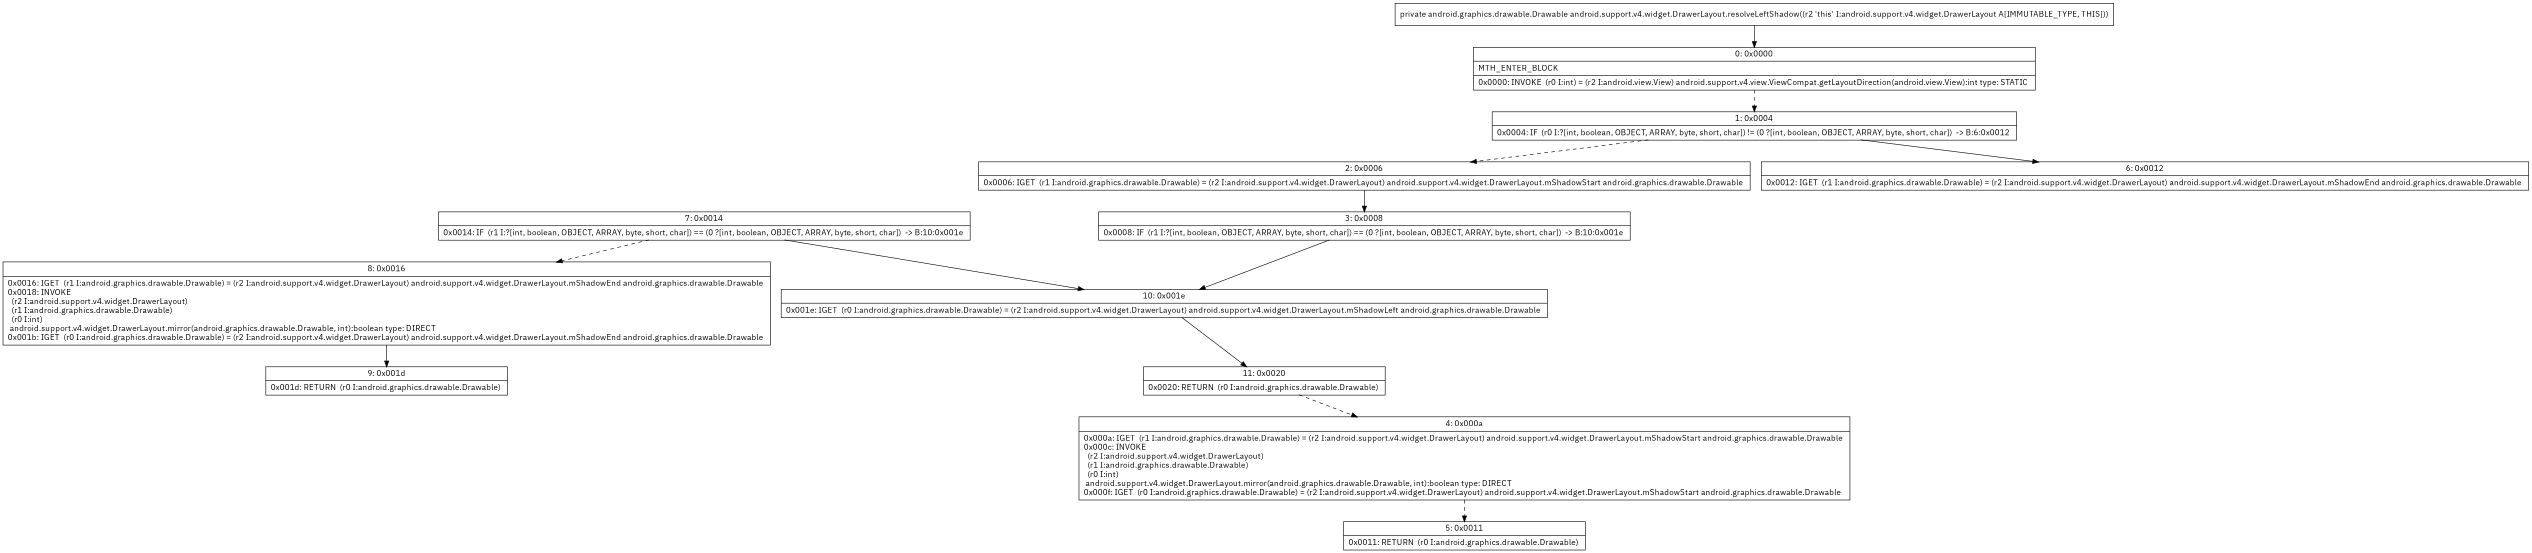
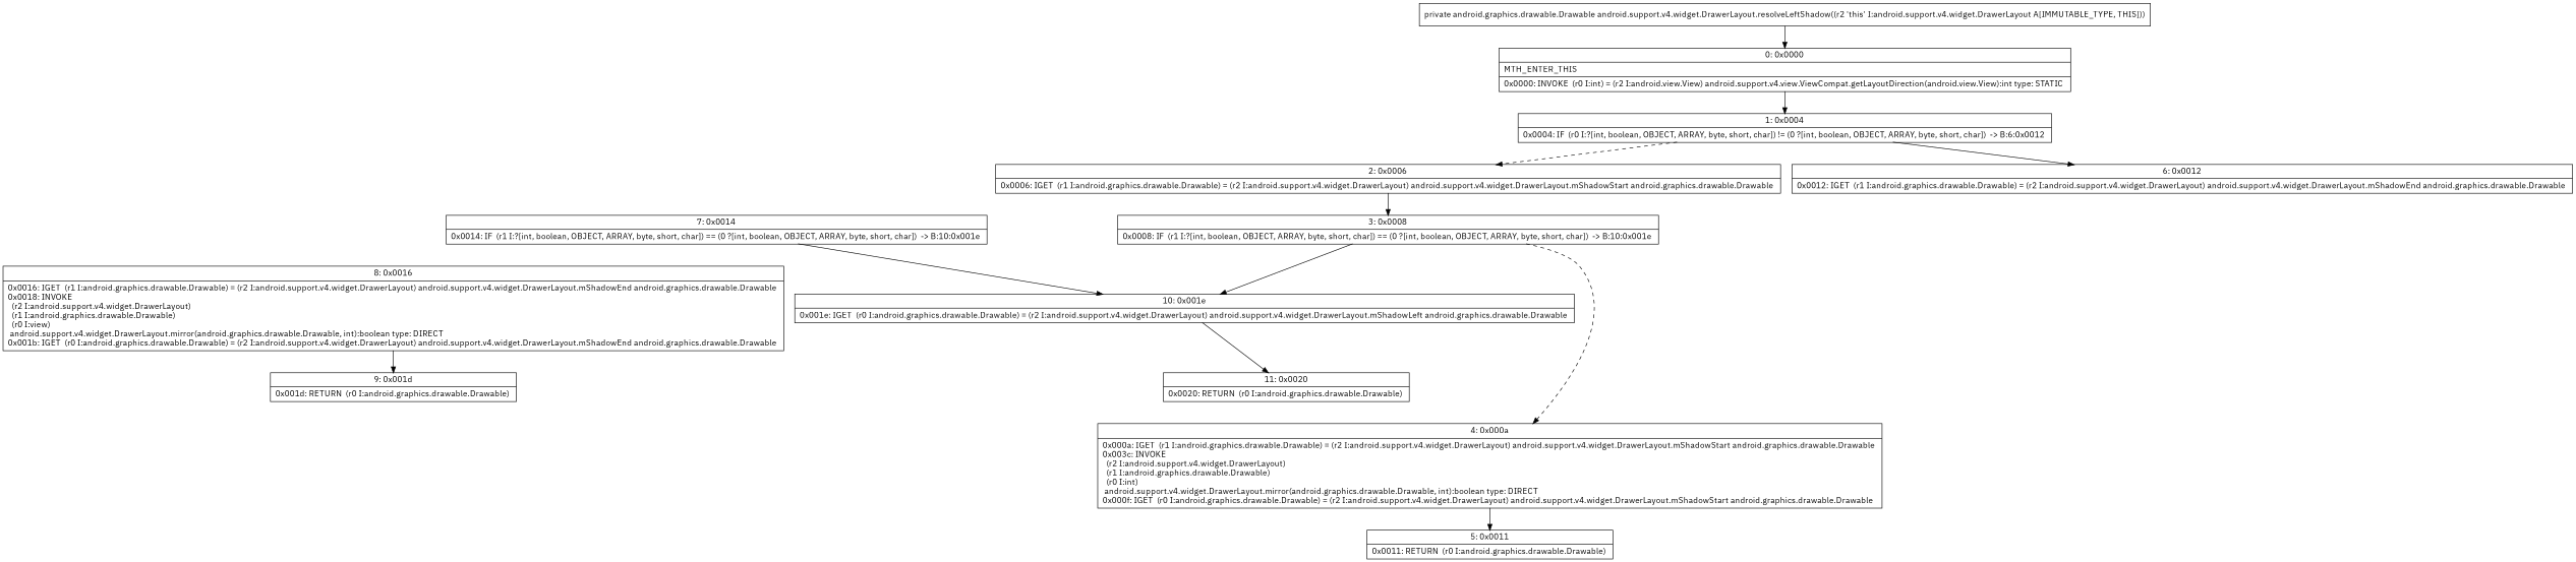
  digraph {
    fontname="IBM Plex Sans"
    node [fontname="IBM Plex Sans" shape=record]
    edge [fontname="IBM Plex Sans"]
-   n1 [label="{0\:\ 0x0000|MTH_ENTER_BLOCK\l|0x0000: INVOKE  (r0 I:int) = (r2 I:android.view.View) android.support.v4.view.ViewCompat.getLayoutDirection(android.view.View):int type: STATIC \l}"]
+   n1 [label="{0\:\ 0x0000|MTH_ENTER_THIS\l|0x0000: INVOKE  (r0 I:int) = (r2 I:android.view.View) android.support.v4.view.ViewCompat.getLayoutDirection(android.view.View):int type: STATIC \l}"]
    n2 [label="{1\:\ 0x0004|0x0004: IF  (r0 I:?[int, boolean, OBJECT, ARRAY, byte, short, char]) != (0 ?[int, boolean, OBJECT, ARRAY, byte, short, char])  \-\> B:6:0x0012 \l}"]
    n3 [label="{2\:\ 0x0006|0x0006: IGET  (r1 I:android.graphics.drawable.Drawable) = (r2 I:android.support.v4.widget.DrawerLayout) android.support.v4.widget.DrawerLayout.mShadowStart android.graphics.drawable.Drawable \l}"]
    n4 [label="{6\:\ 0x0012|0x0012: IGET  (r1 I:android.graphics.drawable.Drawable) = (r2 I:android.support.v4.widget.DrawerLayout) android.support.v4.widget.DrawerLayout.mShadowEnd android.graphics.drawable.Drawable \l}"]
    n5 [label="{3\:\ 0x0008|0x0008: IF  (r1 I:?[int, boolean, OBJECT, ARRAY, byte, short, char]) == (0 ?[int, boolean, OBJECT, ARRAY, byte, short, char])  \-\> B:10:0x001e \l}"]
-   n6 [label="{4\:\ 0x000a|0x000a: IGET  (r1 I:android.graphics.drawable.Drawable) = (r2 I:android.support.v4.widget.DrawerLayout) android.support.v4.widget.DrawerLayout.mShadowStart android.graphics.drawable.Drawable \l0x000c: INVOKE  \l  (r2 I:android.support.v4.widget.DrawerLayout)\l  (r1 I:android.graphics.drawable.Drawable)\l  (r0 I:int)\l android.support.v4.widget.DrawerLayout.mirror(android.graphics.drawable.Drawable, int):boolean type: DIRECT \l0x000f: IGET  (r0 I:android.graphics.drawable.Drawable) = (r2 I:android.support.v4.widget.DrawerLayout) android.support.v4.widget.DrawerLayout.mShadowStart android.graphics.drawable.Drawable \l}"]
+   n6 [label="{4\:\ 0x000a|0x000a: IGET  (r1 I:android.graphics.drawable.Drawable) = (r2 I:android.support.v4.widget.DrawerLayout) android.support.v4.widget.DrawerLayout.mShadowStart android.graphics.drawable.Drawable \l0x003c: INVOKE  \l  (r2 I:android.support.v4.widget.DrawerLayout)\l  (r1 I:android.graphics.drawable.Drawable)\l  (r0 I:int)\l android.support.v4.widget.DrawerLayout.mirror(android.graphics.drawable.Drawable, int):boolean type: DIRECT \l0x000f: IGET  (r0 I:android.graphics.drawable.Drawable) = (r2 I:android.support.v4.widget.DrawerLayout) android.support.v4.widget.DrawerLayout.mShadowStart android.graphics.drawable.Drawable \l}"]
    n7 [label="{10\:\ 0x001e|0x001e: IGET  (r0 I:android.graphics.drawable.Drawable) = (r2 I:android.support.v4.widget.DrawerLayout) android.support.v4.widget.DrawerLayout.mShadowLeft android.graphics.drawable.Drawable \l}"]
    n8 [label="{5\:\ 0x0011|0x0011: RETURN  (r0 I:android.graphics.drawable.Drawable) \l}"]
    n9 [label="{11\:\ 0x0020|0x0020: RETURN  (r0 I:android.graphics.drawable.Drawable) \l}"]
    n10 [label="{7\:\ 0x0014|0x0014: IF  (r1 I:?[int, boolean, OBJECT, ARRAY, byte, short, char]) == (0 ?[int, boolean, OBJECT, ARRAY, byte, short, char])  \-\> B:10:0x001e \l}"]
-   n11 [label="{8\:\ 0x0016|0x0016: IGET  (r1 I:android.graphics.drawable.Drawable) = (r2 I:android.support.v4.widget.DrawerLayout) android.support.v4.widget.DrawerLayout.mShadowEnd android.graphics.drawable.Drawable \l0x0018: INVOKE  \l  (r2 I:android.support.v4.widget.DrawerLayout)\l  (r1 I:android.graphics.drawable.Drawable)\l  (r0 I:int)\l android.support.v4.widget.DrawerLayout.mirror(android.graphics.drawable.Drawable, int):boolean type: DIRECT \l0x001b: IGET  (r0 I:android.graphics.drawable.Drawable) = (r2 I:android.support.v4.widget.DrawerLayout) android.support.v4.widget.DrawerLayout.mShadowEnd android.graphics.drawable.Drawable \l}"]
+   n11 [label="{8\:\ 0x0016|0x0016: IGET  (r1 I:android.graphics.drawable.Drawable) = (r2 I:android.support.v4.widget.DrawerLayout) android.support.v4.widget.DrawerLayout.mShadowEnd android.graphics.drawable.Drawable \l0x0018: INVOKE  \l  (r2 I:android.support.v4.widget.DrawerLayout)\l  (r1 I:android.graphics.drawable.Drawable)\l  (r0 I:view)\l android.support.v4.widget.DrawerLayout.mirror(android.graphics.drawable.Drawable, int):boolean type: DIRECT \l0x001b: IGET  (r0 I:android.graphics.drawable.Drawable) = (r2 I:android.support.v4.widget.DrawerLayout) android.support.v4.widget.DrawerLayout.mShadowEnd android.graphics.drawable.Drawable \l}"]
    n12 [label="{9\:\ 0x001d|0x001d: RETURN  (r0 I:android.graphics.drawable.Drawable) \l}"]
    n13 [label="{private android.graphics.drawable.Drawable android.support.v4.widget.DrawerLayout.resolveLeftShadow((r2 'this' I:android.support.v4.widget.DrawerLayout A[IMMUTABLE_TYPE, THIS])) }"]
-   n1 -> n2 [style=dashed]
+   n1 -> n2
    n2 -> n3 [style=dashed]
    n2 -> n4
    n3 -> n5
-   n9 -> n6 [style=dashed]
+   n5 -> n6 [style=dashed]
    n5 -> n7
-   n6 -> n8 [style=dashed]
+   n6 -> n8
    n7 -> n9
    n10 -> n7
-   n10 -> n11 [style=dashed]
    n11 -> n12
    n13 -> n1
  }
